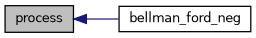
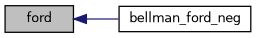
  digraph {
    rankdir=LR
    node [color=black fontname=Helvetica fontsize=10 shape=record style=filled]
-   n1 [fillcolor=grey75 fontcolor=black height=0.2 label=process width=0.4]
+   n1 [fillcolor=grey75 fontcolor=black height=0.2 label=ford width=0.4]
    n2 [fillcolor=white height=0.2 label=bellman_ford_neg width=0.4]
    n1 -> n2 [color=midnightblue dir=back fontname=Helvetica fontsize=10 labelfontname=Helvetica labelfontsize=10 style=solid]
  }
